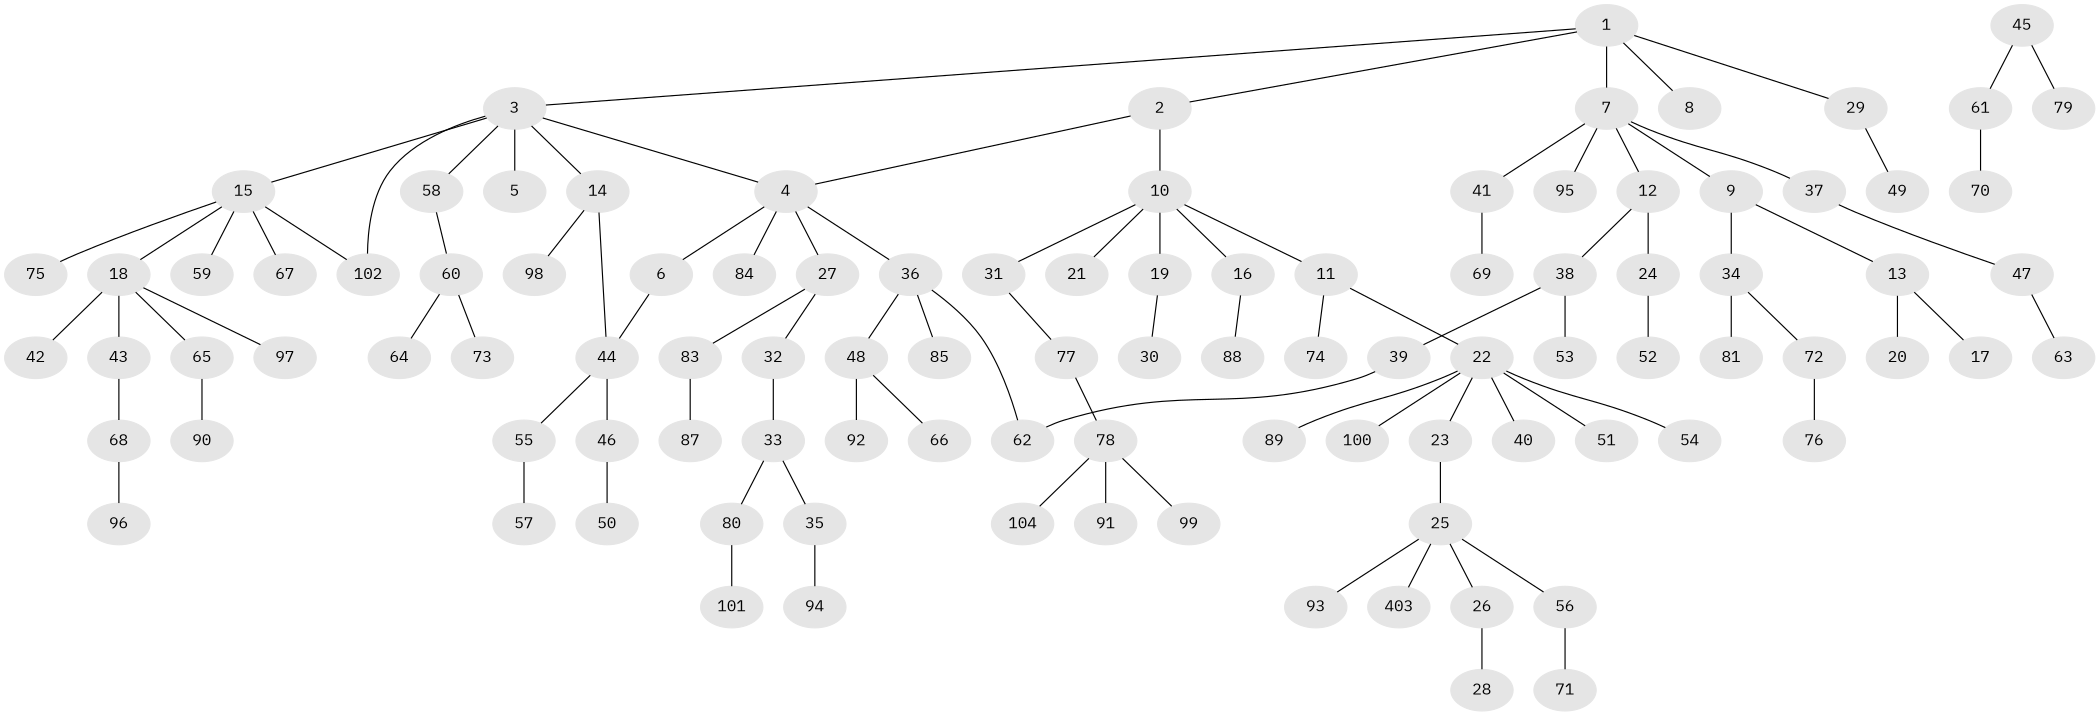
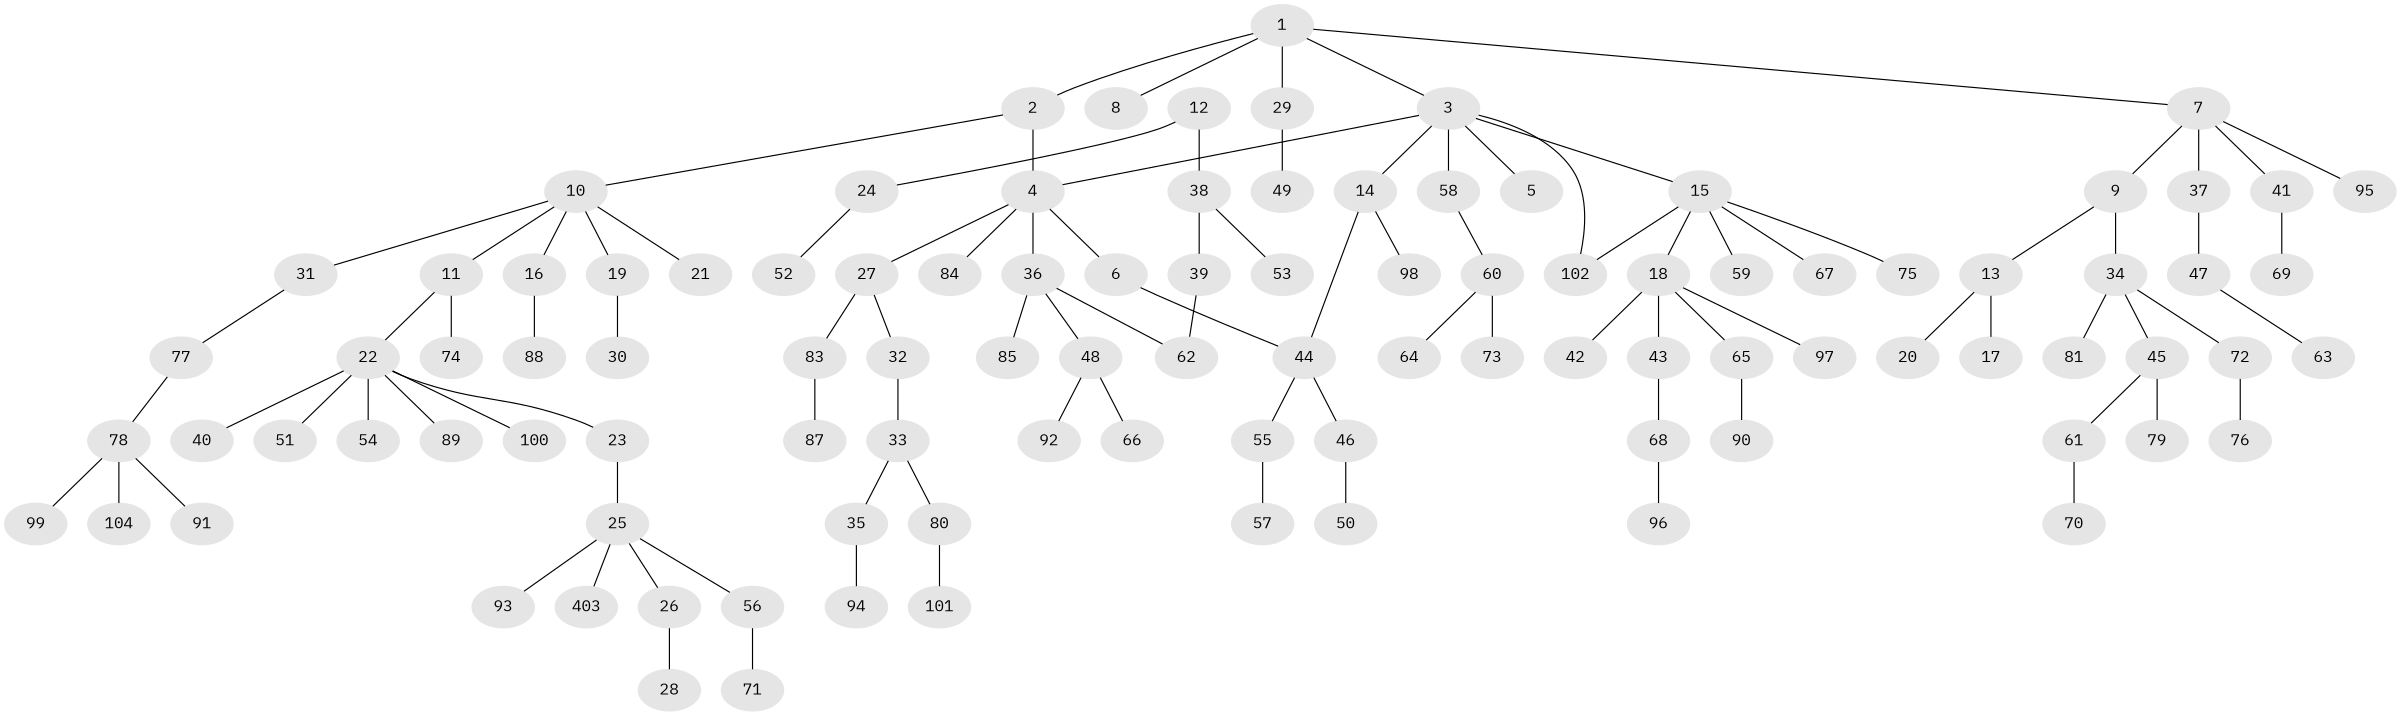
  graph {
    fontname="IBM Plex Mono"
    node [color=gray90 fontname="IBM Plex Mono" style=filled]
    edge [fontname="IBM Plex Mono"]
    1
    2
    3
    7
    8
    29
    4
    10
    5
    14
    15
    58
    102
    9
    12
    37
    41
    95
    49
    6
    27
    36
    84
    11
    16
    19
    21
    31
    44
    98
    18
    59
    67
    75
    60
    32
    83
    48
    62
    85
    46
    55
    13
    34
    24
    38
    47
    69
    17
    20
    45
    72
    81
    22
    74
    88
    30
    77
    23
    40
    51
    54
    89
    100
    52
    39
    53
    42
    43
    65
    97
    68
    90
    25
    26
    56
    93
    n78 [label=403]
    28
    71
    33
    87
    78
    35
    80
    94
    101
    61
    79
    76
    66
    92
    63
    96
    50
    57
    70
    64
    73
    91
    99
    104
    1 -- 2
    1 -- 3
    1 -- 7
    1 -- 8
    1 -- 29
    2 -- 4
    2 -- 10
    3 -- 4
    3 -- 5
    3 -- 14
    3 -- 15
    3 -- 58
    3 -- 102
    7 -- 9
-   7 -- 12
    7 -- 37
    7 -- 41
    7 -- 95
    29 -- 49
    4 -- 6
    4 -- 27
    4 -- 36
    4 -- 84
    10 -- 11
    10 -- 16
    10 -- 19
    10 -- 21
    10 -- 31
    14 -- 44
    14 -- 98
    15 -- 102
    15 -- 18
    15 -- 59
    15 -- 67
    15 -- 75
    58 -- 60
    9 -- 13
    9 -- 34
    12 -- 24
    12 -- 38
    37 -- 47
    41 -- 69
    6 -- 44
    27 -- 32
    27 -- 83
    36 -- 48
    36 -- 62
    36 -- 85
    11 -- 22
    11 -- 74
    16 -- 88
    19 -- 30
    31 -- 77
    44 -- 46
    44 -- 55
    18 -- 42
    18 -- 43
    18 -- 65
    18 -- 97
    60 -- 64
    60 -- 73
    32 -- 33
    83 -- 87
    48 -- 66
    48 -- 92
    46 -- 50
    55 -- 57
    13 -- 17
    13 -- 20
+   34 -- 45
    34 -- 72
    34 -- 81
    24 -- 52
    38 -- 39
    38 -- 53
    47 -- 63
    45 -- 61
    45 -- 79
    72 -- 76
    22 -- 23
    22 -- 40
    22 -- 51
    22 -- 54
    22 -- 89
    22 -- 100
    77 -- 78
    23 -- 25
    39 -- 62
    43 -- 68
    65 -- 90
    68 -- 96
    25 -- 26
    25 -- 56
    25 -- 93
    25 -- n78
    26 -- 28
    56 -- 71
    33 -- 35
    33 -- 80
    78 -- 91
    78 -- 99
    78 -- 104
    35 -- 94
    80 -- 101
    61 -- 70
  }
